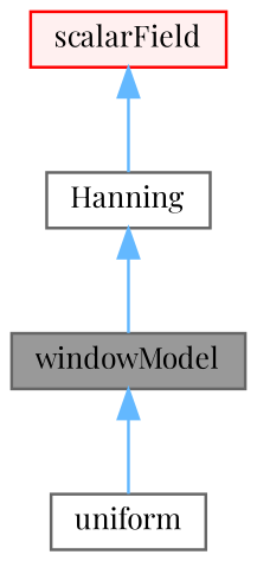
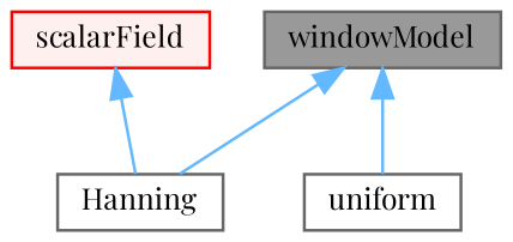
  digraph {
    fontname="Playfair Display"
    node [color=gray40 fillcolor=white fontname="Playfair Display" fontsize=10 shape=box style=filled]
    edge [color=steelblue1 dir=back fontname="Playfair Display" fontsize=10 labelfontname=Helvetica labelfontsize=10 style=solid]
    n1 [fillcolor=grey60 fontcolor=black height=0.2 label=windowModel width=0.4]
    n2 [height=0.2 label=Hanning width=0.4]
    n3 [height=0.2 label=uniform width=0.4]
    n4 [color=red fillcolor="#FFF0F0" height=0.2 label=scalarField width=0.4]
-   n2 -> n1
+   n1 -> n2
    n1 -> n3
    n4 -> n2
  }
